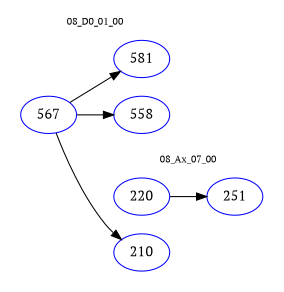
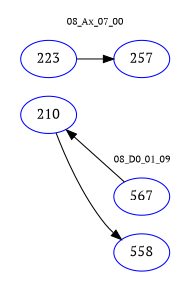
  digraph {
    fontname="PT Serif"
    rankdir=LR
    node [color=blue fontname="PT Serif"]
    edge [color=black fontname="PT Serif"]
-   n1 [label=220]
+   n1 [label=223]
    n2 [label=210]
-   n3 [label=251]
+   n3 [label=257]
    n4 [label=567]
    n5 [label=558]
-   n6 [label=581]
    subgraph cluster_1 {
      color=white
      fontsize=10
      label="08_Ax_07_00"
      n1
      n2
      n3
    }
    subgraph cluster_2 {
      color=white
      fontsize=10
-     label="08_D0_01_00"
+     label="08_D0_01_09"
      n4
      n5
-     n6
    }
    n1 -> n3
    n4 -> n2
-   n4 -> n5
-   n4 -> n6
+   n2 -> n5
  }
